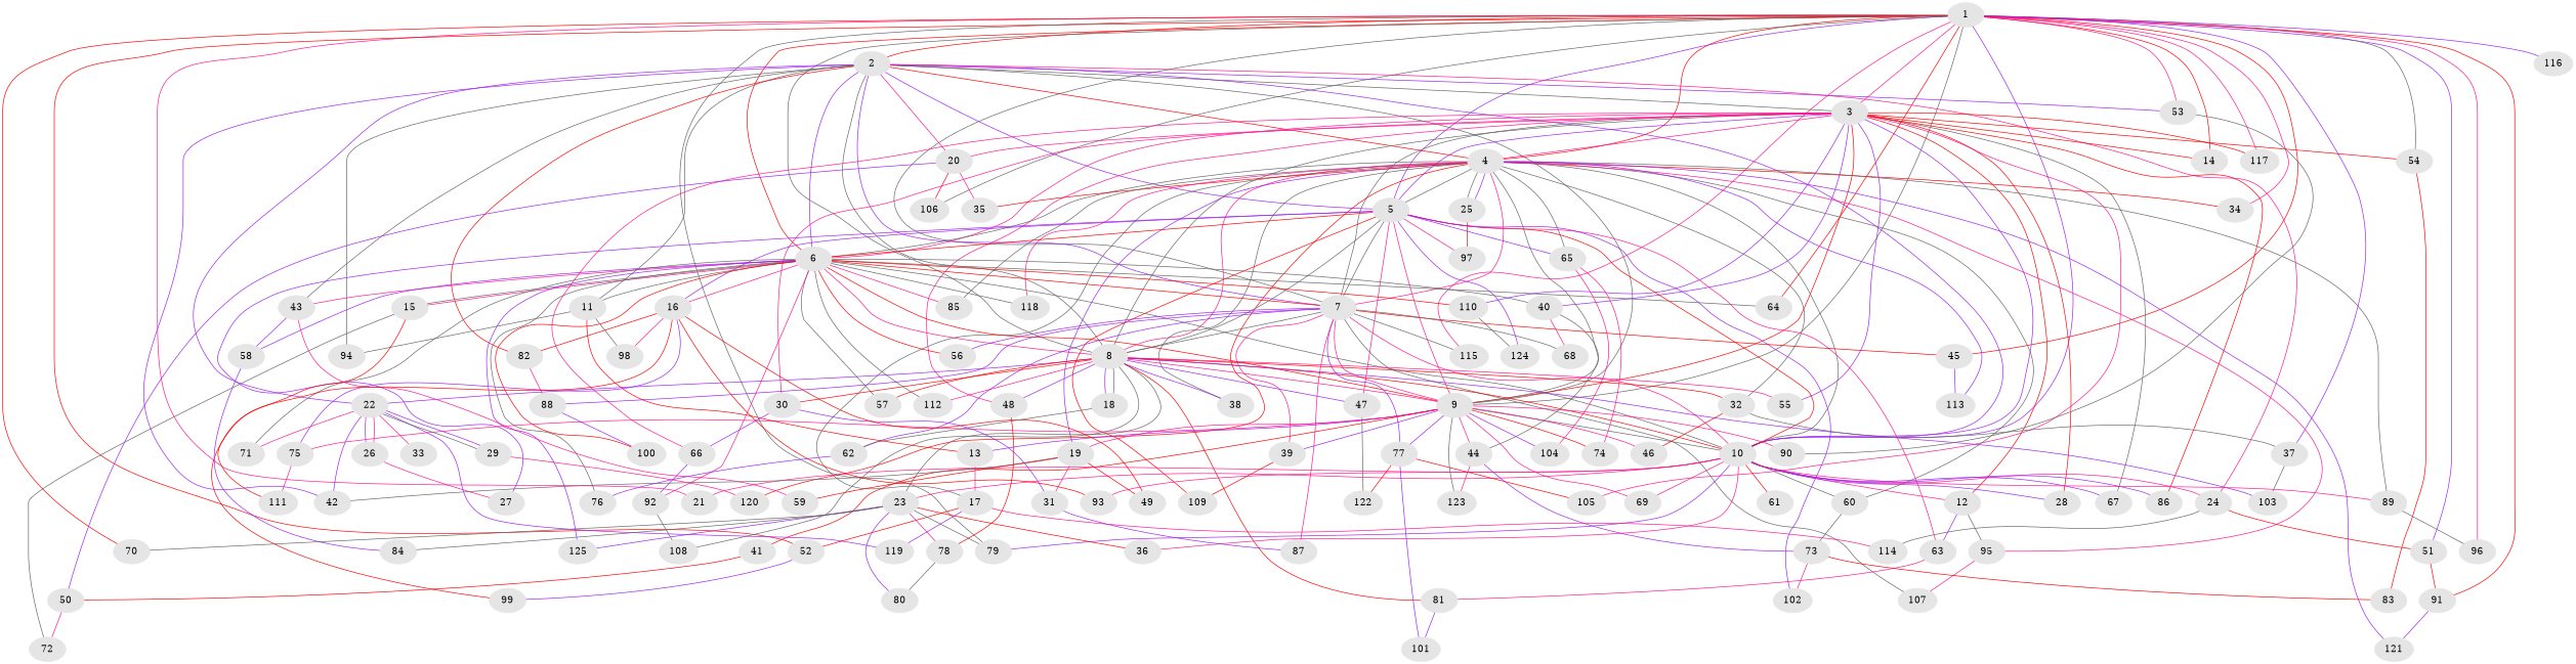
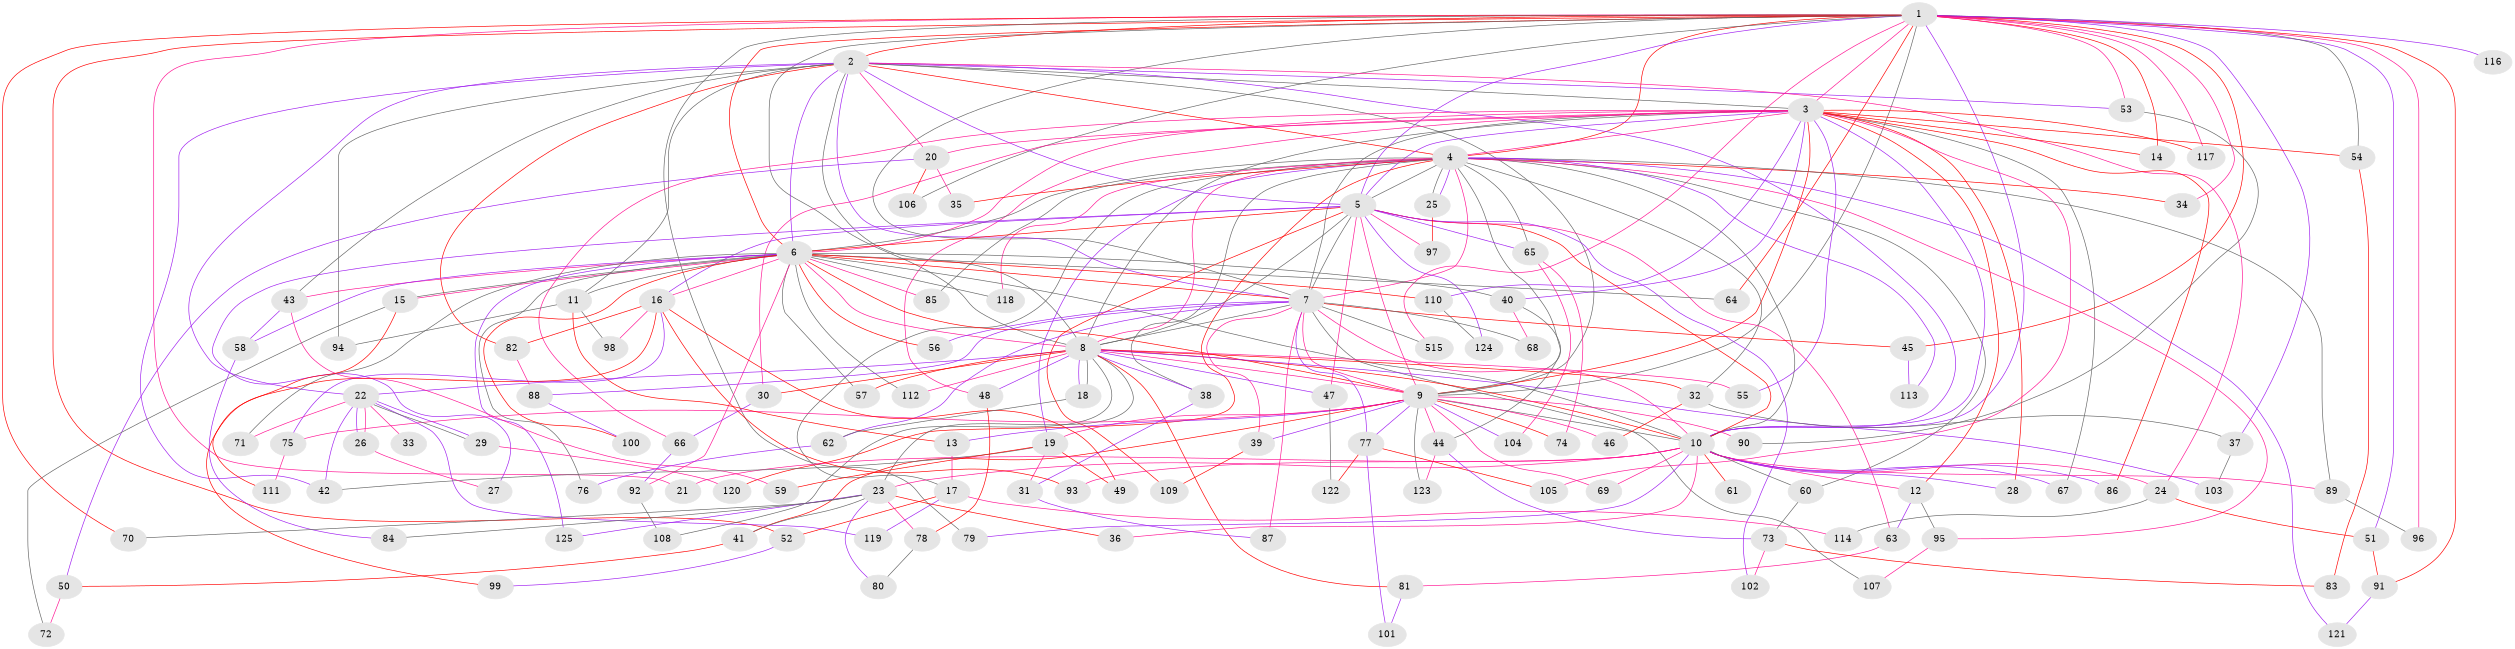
  graph {
    node [color=gray90 style=filled]
    edge [color=deeppink]
    1
    2
    3
    4
    5
    6
    7
    8
    9
    10
    14
    21
    34
    37
    45
    51
    52
    53
    54
    64
    70
    79
    91
    96
    106
-   115
+   115 [label=515]
    116
    117
    11
    20
    22
    24
    42
    43
    82
    94
    12
    28
    30
    40
    48
    55
    66
    67
    86
    105
    110
    17
    19
    25
    32
    35
    38
    60
    65
    85
    89
    95
    113
    118
    120
    121
    16
    27
    47
    63
    97
    102
    109
    124
    15
    56
    57
    58
    71
    76
    92
    100
    112
    125
    39
    62
    68
    77
    87
    88
    107
    18
    23
    81
    103
    108
    13
    41
    44
    46
    69
    74
    75
    90
    104
    123
    61
    36
    93
    99
    83
    98
    50
    119
    33
    26
    29
    114
    59
    31
    78
    49
    73
    122
    72
    111
    84
    101
    80
    1 -- 2 [color=red]
    1 -- 3
    1 -- 4 [color=red]
    1 -- 5 [color=purple]
    1 -- 6 [color=red]
    1 -- 7 [color=gray40]
    1 -- 8 [color=gray40]
    1 -- 9 [color=gray40]
    1 -- 10 [color=purple]
    1 -- 14 [color=red]
    1 -- 21
    1 -- 34
    1 -- 37 [color=purple]
    1 -- 45 [color=red]
    1 -- 51 [color=purple]
    1 -- 52 [color=red]
    1 -- 53
    1 -- 54 [color=gray40]
    1 -- 64 [color=red]
    1 -- 70 [color=red]
    1 -- 79 [color=gray40]
    1 -- 91 [color=red]
    1 -- 96
    1 -- 106 [color=gray40]
    1 -- 115
    1 -- 116 [color=purple]
    1 -- 117
    2 -- 3 [color=gray40]
    2 -- 4 [color=red]
    2 -- 5 [color=purple]
    2 -- 6 [color=purple]
    2 -- 7 [color=purple]
    2 -- 8 [color=gray40]
    2 -- 9 [color=gray40]
    2 -- 10 [color=purple]
    2 -- 53 [color=purple]
    2 -- 11 [color=gray40]
    2 -- 20
    2 -- 22 [color=purple]
    2 -- 24
    2 -- 42 [color=purple]
    2 -- 43 [color=gray40]
    2 -- 82 [color=red]
    2 -- 94 [color=gray40]
    3 -- 4
    3 -- 5 [color=purple]
    3 -- 6
    3 -- 7 [color=gray40]
    3 -- 8 [color=gray40]
    3 -- 9 [color=red]
    3 -- 10 [color=purple]
    3 -- 14 [color=red]
    3 -- 54 [color=red]
    3 -- 117 [color=red]
    3 -- 20
    3 -- 12 [color=red]
    3 -- 28 [color=red]
    3 -- 30
    3 -- 40 [color=purple]
    3 -- 48
    3 -- 55 [color=purple]
    3 -- 66
    3 -- 67 [color=gray40]
    3 -- 86 [color=red]
    3 -- 105
    3 -- 110 [color=purple]
    4 -- 5 [color=gray40]
    4 -- 6 [color=gray40]
    4 -- 7
    4 -- 8
    4 -- 9 [color=gray40]
    4 -- 10 [color=gray40]
    4 -- 34 [color=red]
    4 -- 17 [color=gray40]
    4 -- 19 [color=purple]
    4 -- 25 [color=gray40]
    4 -- 25 [color=purple]
    4 -- 32 [color=gray40]
    4 -- 35 [color=red]
    4 -- 38 [color=gray40]
    4 -- 60 [color=gray40]
    4 -- 65 [color=gray40]
    4 -- 85 [color=gray40]
    4 -- 89 [color=gray40]
    4 -- 95
    4 -- 113 [color=purple]
    4 -- 118
    4 -- 120 [color=red]
    4 -- 121 [color=purple]
    5 -- 6 [color=red]
    5 -- 7 [color=gray40]
    5 -- 8 [color=gray40]
    5 -- 9
    5 -- 10 [color=red]
    5 -- 65 [color=purple]
    5 -- 16 [color=purple]
    5 -- 27 [color=purple]
    5 -- 47
    5 -- 63
    5 -- 97
    5 -- 102 [color=purple]
    5 -- 109 [color=red]
    5 -- 124 [color=purple]
    6 -- 7 [color=red]
    6 -- 8
    6 -- 9 [color=red]
    6 -- 10 [color=gray40]
    6 -- 64 [color=gray40]
    6 -- 11 [color=gray40]
    6 -- 43
    6 -- 40 [color=gray40]
    6 -- 110 [color=red]
    6 -- 85
    6 -- 118 [color=gray40]
    6 -- 16
    6 -- 15 [color=gray40]
    6 -- 15
    6 -- 56 [color=red]
    6 -- 57 [color=gray40]
    6 -- 58 [color=purple]
    6 -- 71 [color=gray40]
    6 -- 76 [color=gray40]
    6 -- 92
    6 -- 100 [color=red]
    6 -- 112 [color=gray40]
    6 -- 125 [color=purple]
    7 -- 8 [color=gray40]
    7 -- 9
    7 -- 10
    7 -- 45 [color=red]
    7 -- 115 [color=gray40]
    7 -- 56 [color=purple]
    7 -- 39
    7 -- 62 [color=purple]
    7 -- 68 [color=gray40]
    7 -- 77 [color=purple]
    7 -- 87
    7 -- 88 [color=purple]
    7 -- 107 [color=gray40]
    8 -- 9
    8 -- 10 [color=red]
    8 -- 22 [color=purple]
    8 -- 30 [color=red]
    8 -- 48 [color=purple]
    8 -- 55
    8 -- 32 [color=red]
    8 -- 38 [color=purple]
    8 -- 47 [color=purple]
    8 -- 57 [color=red]
    8 -- 112
    8 -- 18 [color=purple]
    8 -- 18 [color=gray40]
    8 -- 23 [color=gray40]
    8 -- 81 [color=red]
    8 -- 103 [color=purple]
    8 -- 108 [color=gray40]
    9 -- 10 [color=gray40]
    9 -- 19
    9 -- 39 [color=purple]
    9 -- 77 [color=purple]
    9 -- 13 [color=purple]
    9 -- 41 [color=red]
    9 -- 44
    9 -- 46
    9 -- 69
    9 -- 74 [color=red]
    9 -- 75
    9 -- 90
    9 -- 104 [color=purple]
    9 -- 123 [color=gray40]
    10 -- 21
    10 -- 79 [color=purple]
    10 -- 24
    10 -- 12
    10 -- 28 [color=purple]
    10 -- 67 [color=purple]
    10 -- 86 [color=purple]
    10 -- 60 [color=gray40]
    10 -- 89
    10 -- 23
    10 -- 69
    10 -- 61 [color=red]
    10 -- 36
    10 -- 93
    37 -- 103 [color=gray40]
    45 -- 113 [color=purple]
    51 -- 91 [color=red]
    52 -- 99 [color=purple]
    53 -- 90 [color=gray40]
    54 -- 83 [color=red]
    91 -- 121 [color=purple]
    11 -- 94 [color=gray40]
    11 -- 13 [color=red]
    11 -- 98 [color=gray40]
    20 -- 106 [color=red]
    20 -- 35
    20 -- 50 [color=purple]
    22 -- 42 [color=purple]
    22 -- 71
    22 -- 119 [color=purple]
    22 -- 33
    22 -- 26 [color=purple]
    22 -- 26
    22 -- 29 [color=gray40]
    22 -- 29 [color=purple]
    24 -- 51 [color=red]
    24 -- 114 [color=gray40]
    43 -- 58 [color=purple]
    43 -- 59
    82 -- 88
    12 -- 95 [color=gray40]
    12 -- 63 [color=purple]
    30 -- 66 [color=purple]
-   30 -- 31 [color=purple]
+   38 -- 31 [color=purple]
    40 -- 68
    40 -- 44 [color=gray40]
    48 -- 78 [color=red]
    66 -- 92 [color=purple]
    110 -- 124 [color=gray40]
    17 -- 52 [color=red]
    17 -- 119 [color=purple]
    17 -- 114
    19 -- 42 [color=gray40]
    19 -- 59 [color=red]
    19 -- 31
    19 -- 49 [color=red]
    25 -- 97 [color=red]
    32 -- 37 [color=gray40]
    32 -- 46 [color=red]
    60 -- 73 [color=gray40]
    65 -- 74
    65 -- 104
    89 -- 96 [color=gray40]
    95 -- 107
    16 -- 82 [color=red]
    16 -- 75 [color=purple]
    16 -- 93 [color=red]
    16 -- 99 [color=red]
    16 -- 98
    16 -- 49 [color=red]
    47 -- 122 [color=gray40]
    63 -- 81
    15 -- 72 [color=gray40]
    15 -- 111 [color=red]
    58 -- 84 [color=purple]
    92 -- 108 [color=gray40]
    39 -- 109 [color=red]
    62 -- 76 [color=purple]
    77 -- 105 [color=red]
    77 -- 122 [color=red]
    77 -- 101 [color=purple]
    88 -- 100 [color=purple]
    18 -- 62 [color=gray40]
    23 -- 70 [color=gray40]
    23 -- 125 [color=purple]
-   23 -- 79 [color=gray40]
+   23 -- 41 [color=gray40]
    23 -- 36 [color=red]
    23 -- 78
    23 -- 84 [color=gray40]
    23 -- 80 [color=purple]
    81 -- 101 [color=purple]
    13 -- 17
    41 -- 50 [color=red]
    44 -- 123
    44 -- 73 [color=purple]
    75 -- 111
    50 -- 72
    26 -- 27
    29 -- 120
    31 -- 87 [color=purple]
    78 -- 80 [color=gray40]
    73 -- 102
    73 -- 83 [color=red]
  }
